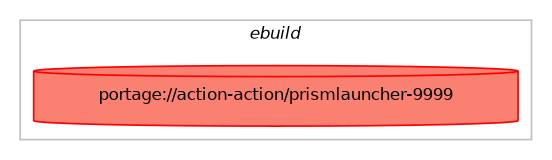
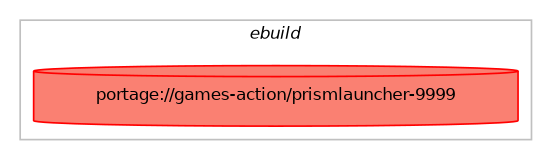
  digraph {
    compound=true
    concentrate=true
    fontname=Helvetica
    fontsize=10
    newrank=true
    rankdir=LR
    ranksep=1.5
-   n1 [color=red fontname=Helvetica fontsize=10 label="portage://action-action/prismlauncher-9999" width=4 style=filled fillcolor=salmon shape=cylinder]
+   n1 [color=red fontname=Helvetica fontsize=10 label="portage://games-action/prismlauncher-9999" width=4 style=filled fillcolor=salmon shape=cylinder]
    subgraph cluster_1 {
      color=gray
      label=<<i>ebuild</i>>
      n1
    }
    subgraph cluster_2 {
      color=gray
      label=<<i>dependencies</i>>
      subgraph cluster_3 {
        color=gray
        fillcolor="#eeeeee"
        label=<<i>compile</i>>
        style=filled
      }
      subgraph cluster_4 {
        color=gray
        fillcolor="#eeeeee"
        label=<<i>compile and run</i>>
        style=filled
      }
      subgraph cluster_5 {
        color=gray
        fillcolor="#eeeeee"
        label=<<i>run</i>>
        style=filled
      }
    }
    subgraph cluster_6 {
      color=gray
      label=<<i>candidates</i>>
      rank=same
    }
  }
